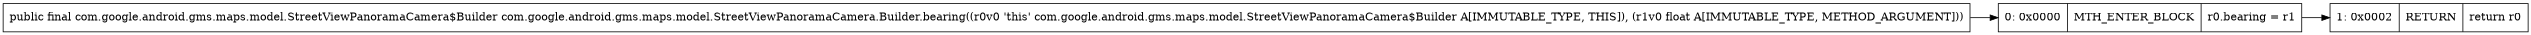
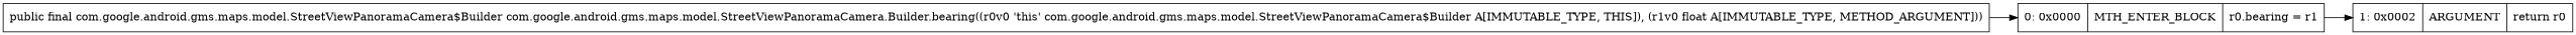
  digraph {
    rankdir=LR
    node [shape=record]
    n1 [label="{0\:\ 0x0000|MTH_ENTER_BLOCK\l|r0.bearing = r1\l}"]
-   n2 [label="{1\:\ 0x0002|RETURN\l|return r0\l}"]
+   n2 [label="{1\:\ 0x0002|ARGUMENT\l|return r0\l}"]
    n3 [label="{public final com.google.android.gms.maps.model.StreetViewPanoramaCamera$Builder com.google.android.gms.maps.model.StreetViewPanoramaCamera.Builder.bearing((r0v0 'this' com.google.android.gms.maps.model.StreetViewPanoramaCamera$Builder A[IMMUTABLE_TYPE, THIS]), (r1v0 float A[IMMUTABLE_TYPE, METHOD_ARGUMENT])) }"]
    n1 -> n2
    n3 -> n1
  }
